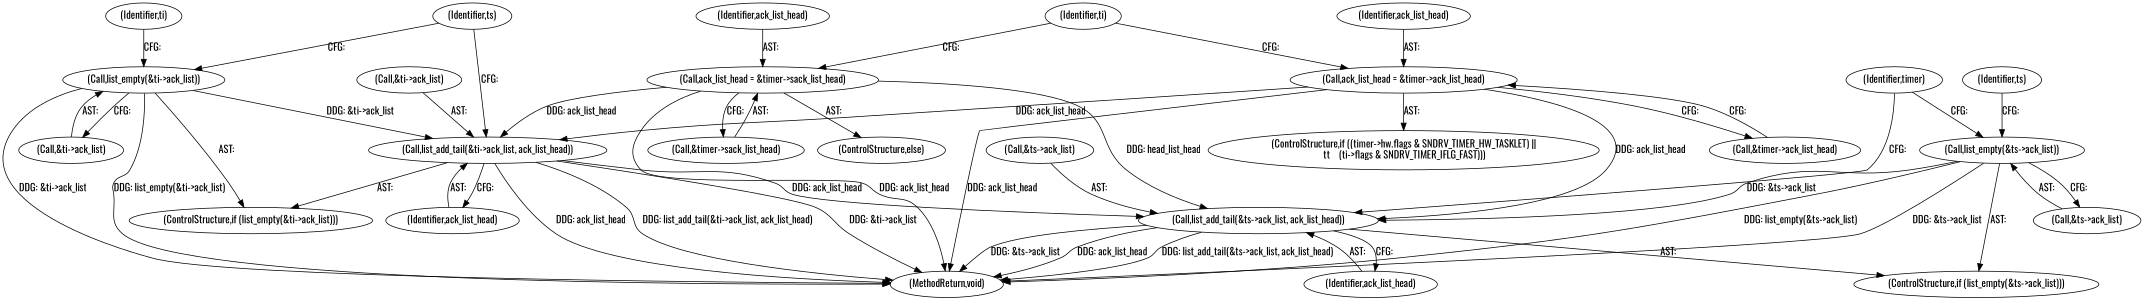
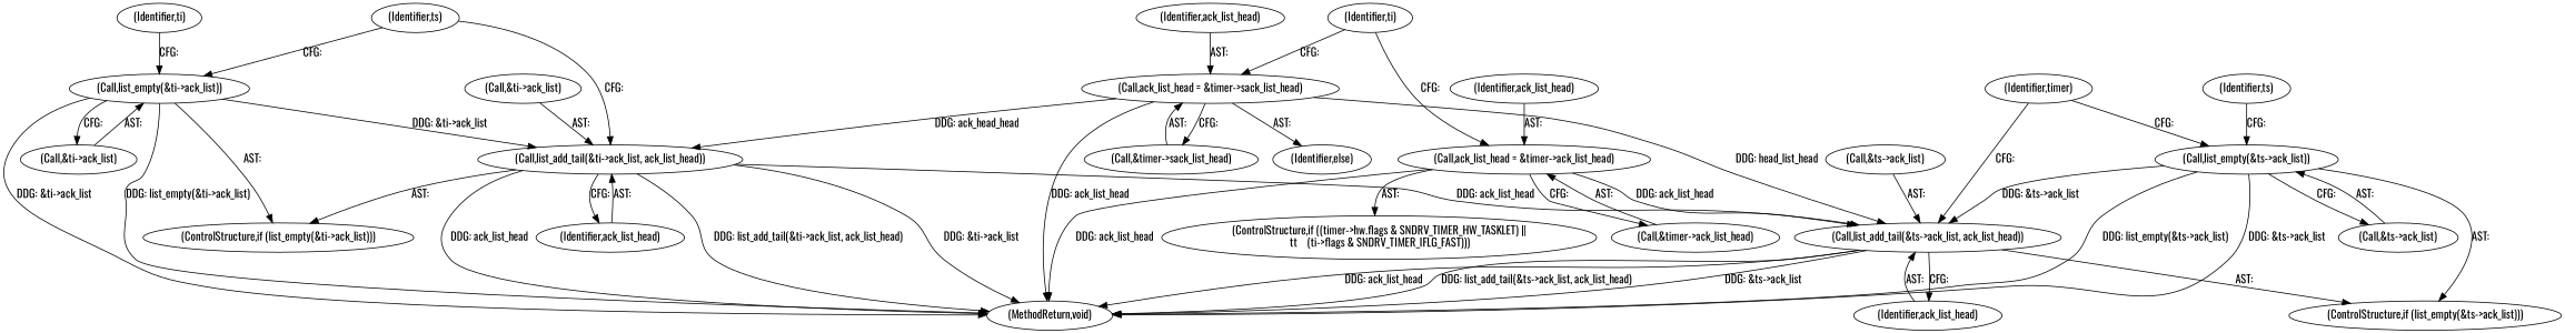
  digraph {
    fontname=Oswald
    node [fontname=Oswald]
    edge [fontname=Oswald]
    n1 [label="(Call,list_add_tail(&ts->ack_list, ack_list_head))"]
    n2 [label="(ControlStructure,if (list_empty(&ts->ack_list)))"]
    n3 [label="(MethodReturn,void)"]
    n4 [label="(Identifier,ack_list_head)"]
    n5 [label="(Call,list_empty(&ts->ack_list))"]
    n6 [label="(Call,&ts->ack_list)"]
    n7 [label="(Call,ack_list_head = &timer->ack_list_head)"]
    n8 [label="(Call,list_add_tail(&ti->ack_list, ack_list_head))"]
    n9 [label="(Call,&timer->ack_list_head)"]
    n10 [label="(ControlStructure,if ((timer->hw.flags & SNDRV_TIMER_HW_TASKLET) ||\n \t\t    (ti->flags & SNDRV_TIMER_IFLG_FAST)))"]
    n11 [label="(ControlStructure,if (list_empty(&ti->ack_list)))"]
    n12 [label="(Identifier,ack_list_head)"]
    n13 [label="(Call,list_empty(&ti->ack_list))"]
    n14 [label="(Call,&ti->ack_list)"]
    n15 [label="(Call,ack_list_head = &timer->sack_list_head)"]
    n16 [label="(Call,&timer->sack_list_head)"]
-   n17 [label="(ControlStructure,else)"]
+   n17 [label="(Identifier,else)"]
    n18 [label="(Identifier,ti)"]
    n19 [label="(Call,&ti->ack_list)"]
    n20 [label="(Identifier,ti)"]
    n21 [label="(Identifier,ack_list_head)"]
    n22 [label="(Identifier,ack_list_head)"]
    n23 [label="(Call,&ts->ack_list)"]
    n24 [label="(Identifier,ts)"]
    n25 [label="(Identifier,timer)"]
    n26 [label="(Identifier,ts)"]
    n1 -> n2 [label="AST: "]
    n1 -> n3 [label="DDG: &ts->ack_list"]
    n1 -> n3 [label="DDG: ack_list_head"]
    n1 -> n3 [label="DDG: list_add_tail(&ts->ack_list, ack_list_head)"]
    n1 -> n4 [label="CFG: "]
    n4 -> n1 [label="AST: "]
    n5 -> n1 [label="DDG: &ts->ack_list"]
    n5 -> n2 [label="AST: "]
    n5 -> n3 [label="DDG: list_empty(&ts->ack_list)"]
    n5 -> n3 [label="DDG: &ts->ack_list"]
    n5 -> n6 [label="CFG: "]
    n6 -> n5 [label="AST: "]
    n7 -> n1 [label="DDG: ack_list_head"]
    n7 -> n3 [label="DDG: ack_list_head"]
-   n7 -> n8 [label="DDG: ack_list_head"]
    n7 -> n9 [label="CFG: "]
    n7 -> n10 [label="AST: "]
    n8 -> n1 [label="DDG: ack_list_head"]
    n8 -> n3 [label="DDG: &ti->ack_list"]
    n8 -> n3 [label="DDG: ack_list_head"]
    n8 -> n3 [label="DDG: list_add_tail(&ti->ack_list, ack_list_head)"]
    n8 -> n11 [label="AST: "]
    n8 -> n12 [label="CFG: "]
-   n9 -> n7 [label="CFG: "]
+   n9 -> n7 [label="AST: "]
    n12 -> n8 [label="AST: "]
    n13 -> n3 [label="DDG: list_empty(&ti->ack_list)"]
    n13 -> n3 [label="DDG: &ti->ack_list"]
    n13 -> n8 [label="DDG: &ti->ack_list"]
    n13 -> n11 [label="AST: "]
    n13 -> n14 [label="CFG: "]
    n14 -> n13 [label="AST: "]
    n15 -> n1 [label="DDG: head_list_head"]
    n15 -> n3 [label="DDG: ack_list_head"]
-   n15 -> n8 [label="DDG: ack_list_head"]
+   n15 -> n8 [label="DDG: ack_head_head"]
    n15 -> n16 [label="CFG: "]
    n15 -> n17 [label="AST: "]
    n16 -> n15 [label="AST: "]
    n18 -> n13 [label="CFG: "]
    n19 -> n8 [label="AST: "]
    n20 -> n7 [label="CFG: "]
    n20 -> n15 [label="CFG: "]
    n21 -> n7 [label="AST: "]
    n22 -> n15 [label="AST: "]
    n23 -> n1 [label="AST: "]
    n24 -> n5 [label="CFG: "]
    n25 -> n1 [label="CFG: "]
    n25 -> n5 [label="CFG: "]
    n26 -> n8 [label="CFG: "]
    n26 -> n13 [label="CFG: "]
  }
